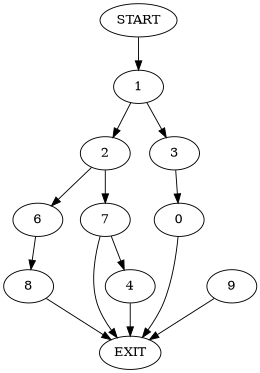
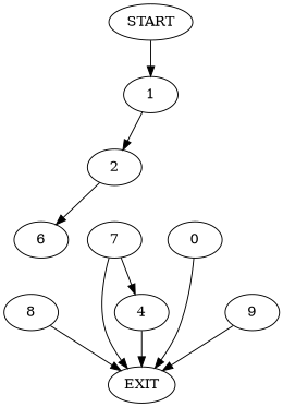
  digraph {
    n1 [label=START]
    1
    2
-   3
    n5 [label=EXIT]
    6
    7
    n8 [label=0]
    8
    4
    9
    n1 -> 1
    1 -> 2
-   1 -> 3
    2 -> 6
-   2 -> 7
-   3 -> n8
-   6 -> 8
    7 -> n5
    7 -> 4
    n8 -> n5
    8 -> n5
    4 -> n5
    9 -> n5
  }
